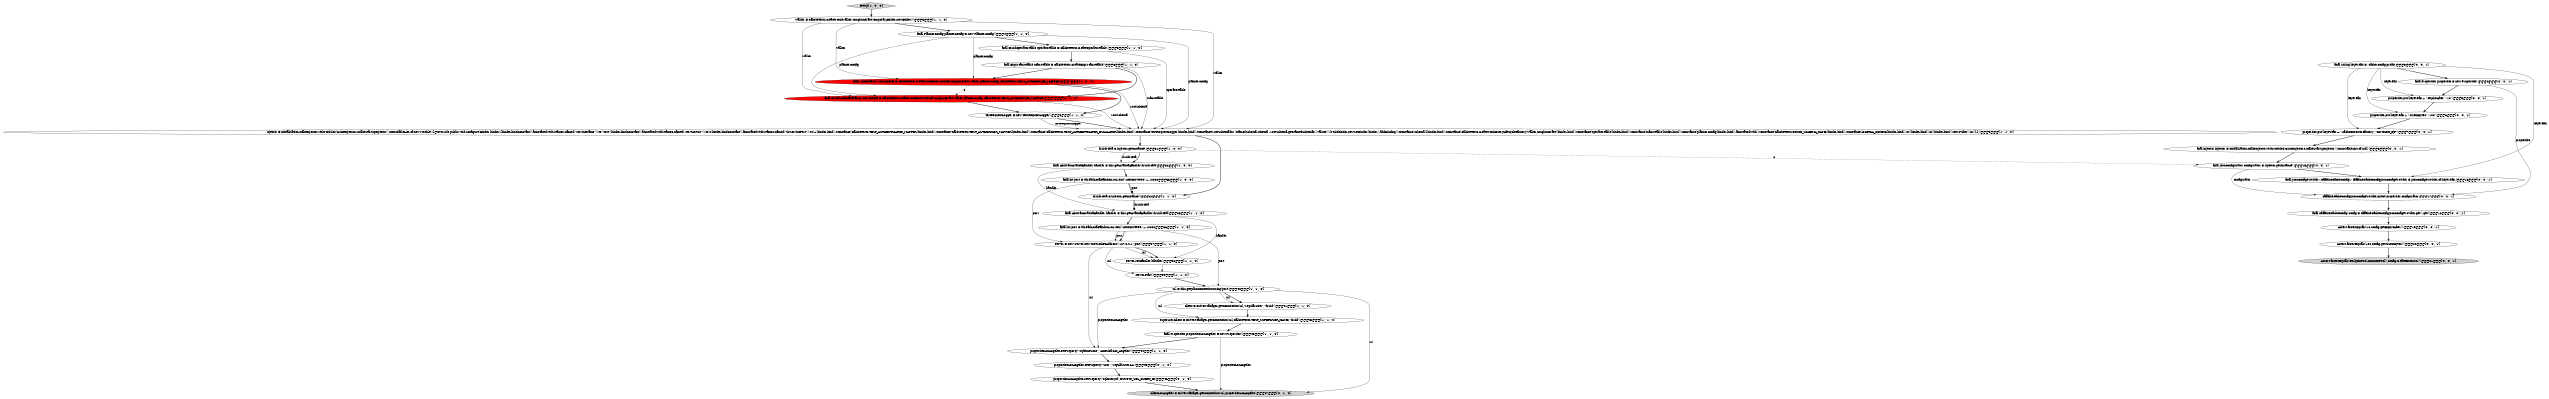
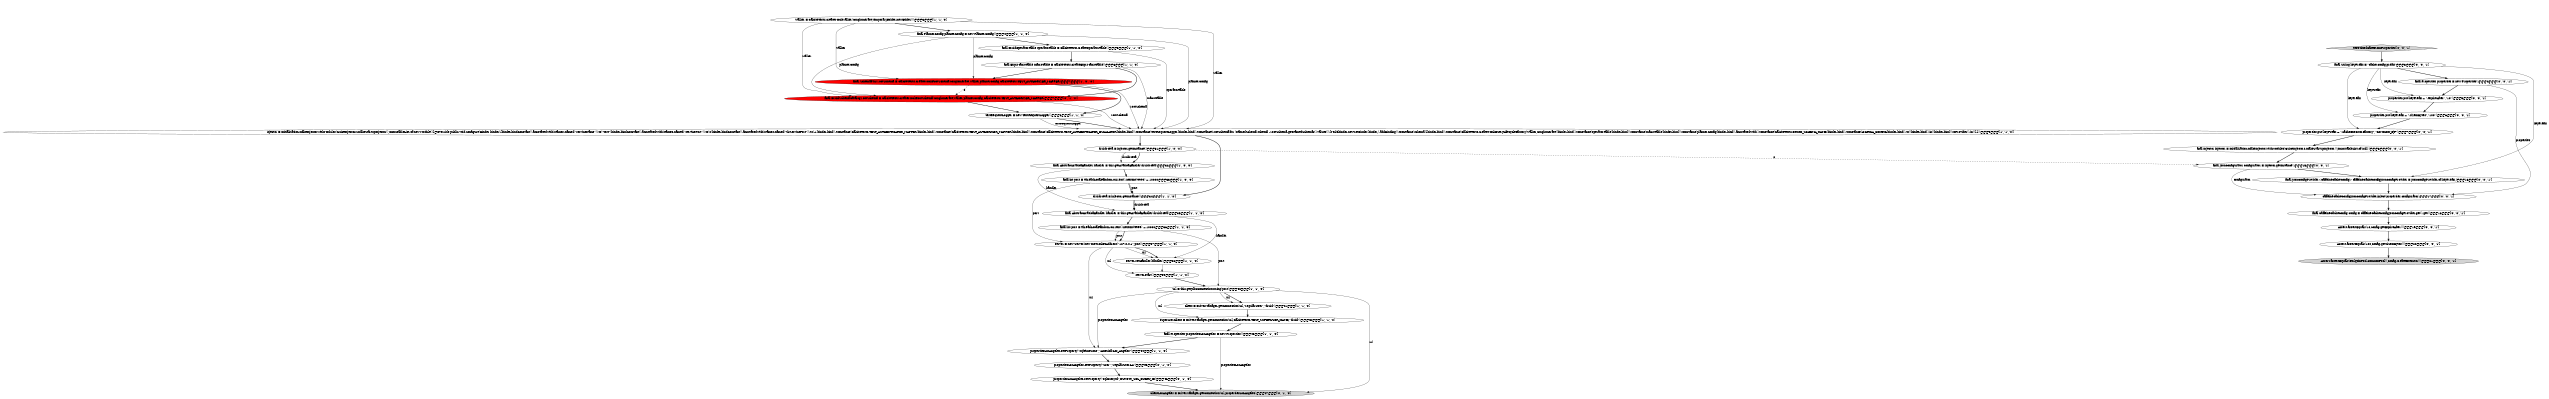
  digraph {
    node [fillcolor=white shape=ellipse style=filled]
    edge [style=bold]
    n1 [label="final Properties propertiesLosAngeles = new Properties()@@@43@@@['1', '1', '0']"]
    n2 [label="propertiesLosAngeles.setProperty(\"sqlTimeZone\",\"America/Los_Angeles\")@@@44@@@['1', '1', '0']"]
    n3 [fillcolor=lightgray label="clientLosAngeles = DriverManager.getConnection(url,propertiesLosAngeles)@@@47@@@['0', '1', '0']"]
    n4 [label="propertiesLosAngeles.setProperty(\"user\",\"regularUserLA\")@@@45@@@['0', '1', '0']"]
-   n5 [fillcolor=lightgray label="setUp['1', '0', '0']" shape=diamond]
    n6 [label="walker = CalciteTests.createMockWalker(conglomerate,temporaryFolder.newFolder())@@@3@@@['1', '1', '0']"]
    n7 [label="final PlannerConfig plannerConfig = new PlannerConfig()@@@4@@@['1', '1', '0']"]
    n8 [label="injector = Initialization.makeInjectorWithModules(GuiceInjectors.makeStartupInjector(),ImmutableList.of(new Module(){@Override public void configure(Binder binder){binder.bindConstant().annotatedWith(Names.named(\"serviceName\")).to(\"test\")binder.bindConstant().annotatedWith(Names.named(\"servicePort\")).to(0)binder.bindConstant().annotatedWith(Names.named(\"tlsServicePort\")).to(-1)binder.bind().toInstance(CalciteTests.TEST_AUTHENTICATOR_MAPPER)binder.bind().toInstance(CalciteTests.TEST_AUTHORIZER_MAPPER)binder.bind().toInstance(CalciteTests.TEST_AUTHENTICATOR_ESCALATOR)binder.bind().toInstance(testRequestLogger)binder.bind().toInstance(rootSchema)for (NamedSchema schema : rootSchema.getNamedSchemas().values()){Multibinder.newSetBinder(binder,).addBinding().toInstance(schema)}binder.bind().toInstance(CalciteTests.createMockQueryLifecycleFactory(walker,conglomerate))binder.bind().toInstance(operatorTable)binder.bind().toInstance(macroTable)binder.bind().toInstance(plannerConfig)binder.bind().annotatedWith().toInstance(CalciteTests.DRUID_SCHEMA_NAME)binder.bind().toInstance(AVATICA_CONFIG)binder.bind().to()binder.bind().in()binder.bind().toProvider().in()}}))@@@9@@@['1', '1', '0']"]
    n9 [fillcolor=red label="final DruidSchemaCatalog rootSchema = CalciteTests.createMockRootSchema(conglomerate,walker,plannerConfig,CalciteTests.TEST_AUTHORIZER_MAPPER)@@@7@@@['0', '1', '0']"]
    n10 [fillcolor=red label="final SchemaPlus rootSchema = CalciteTests.createMockRootSchema(conglomerate,walker,plannerConfig,CalciteTests.TEST_AUTHORIZER_MAPPER)@@@7@@@['1', '0', '0']"]
    n11 [label="propertiesLosAngeles.setProperty(\"sqlQueryId\",DUMMY_SQL_QUERY_ID)@@@46@@@['0', '1', '0']"]
    n12 [label="final DruidOperatorTable operatorTable = CalciteTests.createOperatorTable()@@@5@@@['1', '1', '0']"]
    n13 [label="druidMeta = injector.getInstance()@@@34@@@['1', '1', '0']"]
    n14 [label="druidMeta = injector.getInstance()@@@31@@@['1', '0', '0']"]
    n15 [label="final ExprMacroTable macroTable = CalciteTests.createExprMacroTable()@@@6@@@['1', '1', '0']"]
    n16 [label="testRequestLogger = new TestRequestLogger()@@@8@@@['1', '1', '0']"]
    n17 [label="Assert.assertEquals(10,config.getExpireAfter())@@@19@@@['0', '0', '1']"]
    n18 [label="Assert.assertEquals(100,config.getSizeInBytes())@@@20@@@['0', '0', '1']"]
    n19 [fillcolor=lightgray label="Assert.assertEquals(ForkJoinPool.commonPool(),config.createExecutor())@@@21@@@['0', '0', '1']"]
    n20 [label="final CaffeineCacheConfig config = caffeineCacheConfigJsonConfigProvider.get().get()@@@18@@@['0', '0', '1']"]
    n21 [label="final int port = ThreadLocalRandom.current().nextInt(9999) + 10000@@@33@@@['1', '0', '0']"]
    n22 [label="server = new Server(new InetSocketAddress(\"127.0.0.1\",port))@@@37@@@['1', '1', '0']"]
    n23 [label="final AbstractAvaticaHandler handler = this.getAvaticaHandler(druidMeta)@@@35@@@['1', '1', '0']"]
    n24 [label="server.setHandler(handler)@@@38@@@['1', '1', '0']"]
    n25 [label="server.start()@@@39@@@['1', '1', '0']"]
    n26 [label="final JsonConfigurator configurator = injector.getInstance()@@@15@@@['0', '0', '1']"]
    n27 [label="final AbstractAvaticaHandler handler = this.getAvaticaHandler(druidMeta)@@@32@@@['1', '0', '0']"]
    n28 [label="superuserClient = DriverManager.getConnection(url,CalciteTests.TEST_SUPERUSER_NAME,\"druid\")@@@42@@@['1', '1', '0']"]
    n29 [label="final JsonConfigProvider<CaffeineCacheConfig> caffeineCacheConfigJsonConfigProvider = JsonConfigProvider.of(keyPrefix,)@@@16@@@['0', '0', '1']"]
    n30 [label="caffeineCacheConfigJsonConfigProvider.inject(properties,configurator)@@@17@@@['0', '0', '1']"]
    n31 [label="properties.put(keyPrefix + \".sizeInBytes\",\"100\")@@@6@@@['0', '0', '1']"]
    n32 [label="properties.put(keyPrefix + \".cacheExecutorFactory\",\"CoMmON_FjP\")@@@7@@@['0', '0', '1']"]
    n33 [label="final Injector injector = Initialization.makeInjectorWithModules(GuiceInjectors.makeStartupInjector(),ImmutableList.of(null))@@@8@@@['0', '0', '1']"]
+   n34 [fillcolor=lightgray label="testMixedCaseFromProperties['0', '0', '1']" shape=diamond]
    n35 [label="final String keyPrefix = \"cache.config.prefix\"@@@3@@@['0', '0', '1']"]
    n36 [label="properties.put(keyPrefix + \".expireAfter\",\"10\")@@@5@@@['0', '0', '1']"]
    n37 [label="final Properties properties = new Properties()@@@4@@@['0', '0', '1']"]
    n38 [label="final int port = ThreadLocalRandom.current().nextInt(9999) + 10000@@@36@@@['1', '1', '0']"]
    n39 [label="url = this.getJdbcConnectionString(port)@@@40@@@['1', '1', '0']"]
    n40 [label="client = DriverManager.getConnection(url,\"regularUser\",\"druid\")@@@41@@@['1', '1', '0']"]
    n1 -> n2
    n1 -> n3 [label=propertiesLosAngeles style=solid]
    n2 -> n4
    n4 -> n11
-   n5 -> n6
    n6 -> n7
    n6 -> n8 [label=walker style=solid]
    n6 -> n9 [label=walker style=solid]
    n6 -> n10 [label=walker style=solid]
    n7 -> n8 [label=plannerConfig style=solid]
    n7 -> n9 [label=plannerConfig style=solid]
    n7 -> n10 [label=plannerConfig style=solid]
    n7 -> n12
    n8 -> n13
    n8 -> n14
    n9 -> n8 [label=rootSchema style=solid]
    n9 -> n16
    n10 -> n8 [label=rootSchema style=solid]
    n10 -> n9 [label=0 style=dashed]
    n10 -> n16
    n11 -> n3
    n12 -> n8 [label=operatorTable style=solid]
    n12 -> n15
    n13 -> n23
    n13 -> n23 [label=druidMeta style=solid]
    n14 -> n26 [label=0 style=dashed]
    n14 -> n27
    n14 -> n27 [label=druidMeta style=solid]
    n15 -> n8 [label=macroTable style=solid]
    n15 -> n9
    n15 -> n10
    n16 -> n8
    n16 -> n8 [label=testRequestLogger style=solid]
    n17 -> n18
    n18 -> n19
    n20 -> n17
    n21 -> n13 [label=port style=solid]
    n21 -> n13
    n21 -> n22 [label=port style=solid]
    n22 -> n2 [label=url style=solid]
    n22 -> n24 [label=url style=solid]
    n22 -> n24
    n22 -> n25 [label=url style=solid]
    n23 -> n24 [label=handler style=solid]
    n23 -> n38
    n24 -> n25 [style=solid]
    n25 -> n39
    n26 -> n29
    n26 -> n30 [label=configurator style=solid]
    n27 -> n21
    n27 -> n23 [label=handler style=solid]
    n28 -> n1
    n29 -> n30
    n30 -> n20
    n31 -> n32
    n32 -> n33
    n33 -> n26
+   n34 -> n35
    n35 -> n29 [label=keyPrefix style=solid]
    n35 -> n31 [label=keyPrefix style=solid]
    n35 -> n32 [label=keyPrefix style=solid]
    n35 -> n36 [label=keyPrefix style=solid]
    n35 -> n37
    n36 -> n31
    n37 -> n30 [label=properties style=solid]
    n37 -> n36
    n38 -> n22 [label=port style=solid]
    n38 -> n22
    n38 -> n39 [label=port style=solid]
    n39 -> n2 [label=propertiesLosAngeles style=solid]
    n39 -> n3 [label=url style=solid]
    n39 -> n28 [label=url style=solid]
    n39 -> n40 [label=url style=solid]
    n39 -> n40
    n40 -> n28
  }
